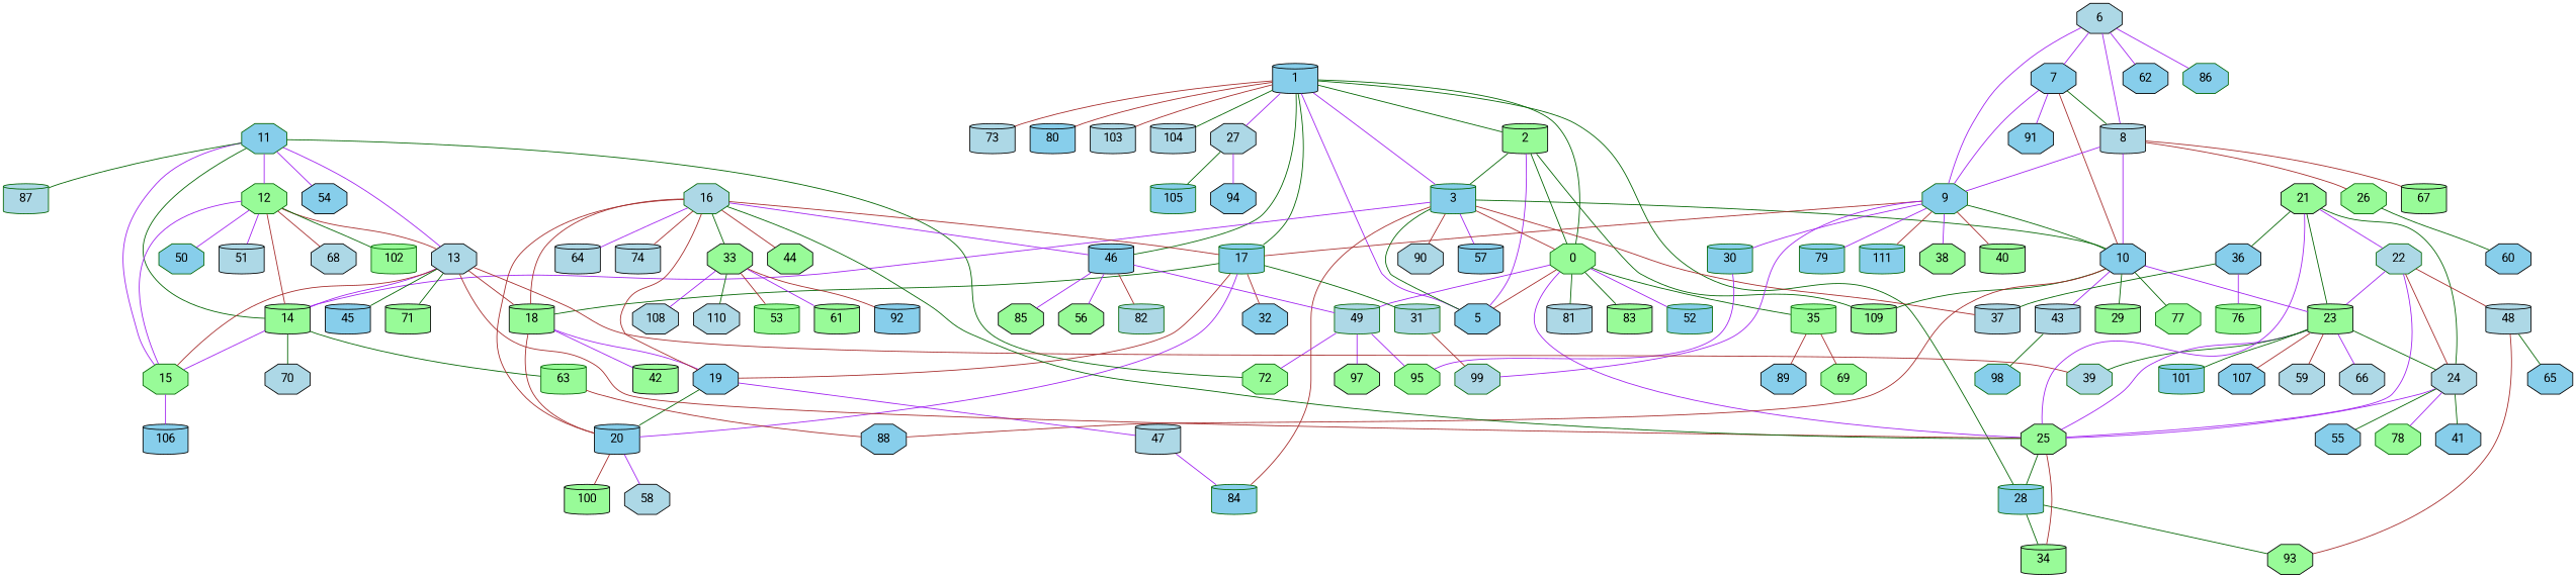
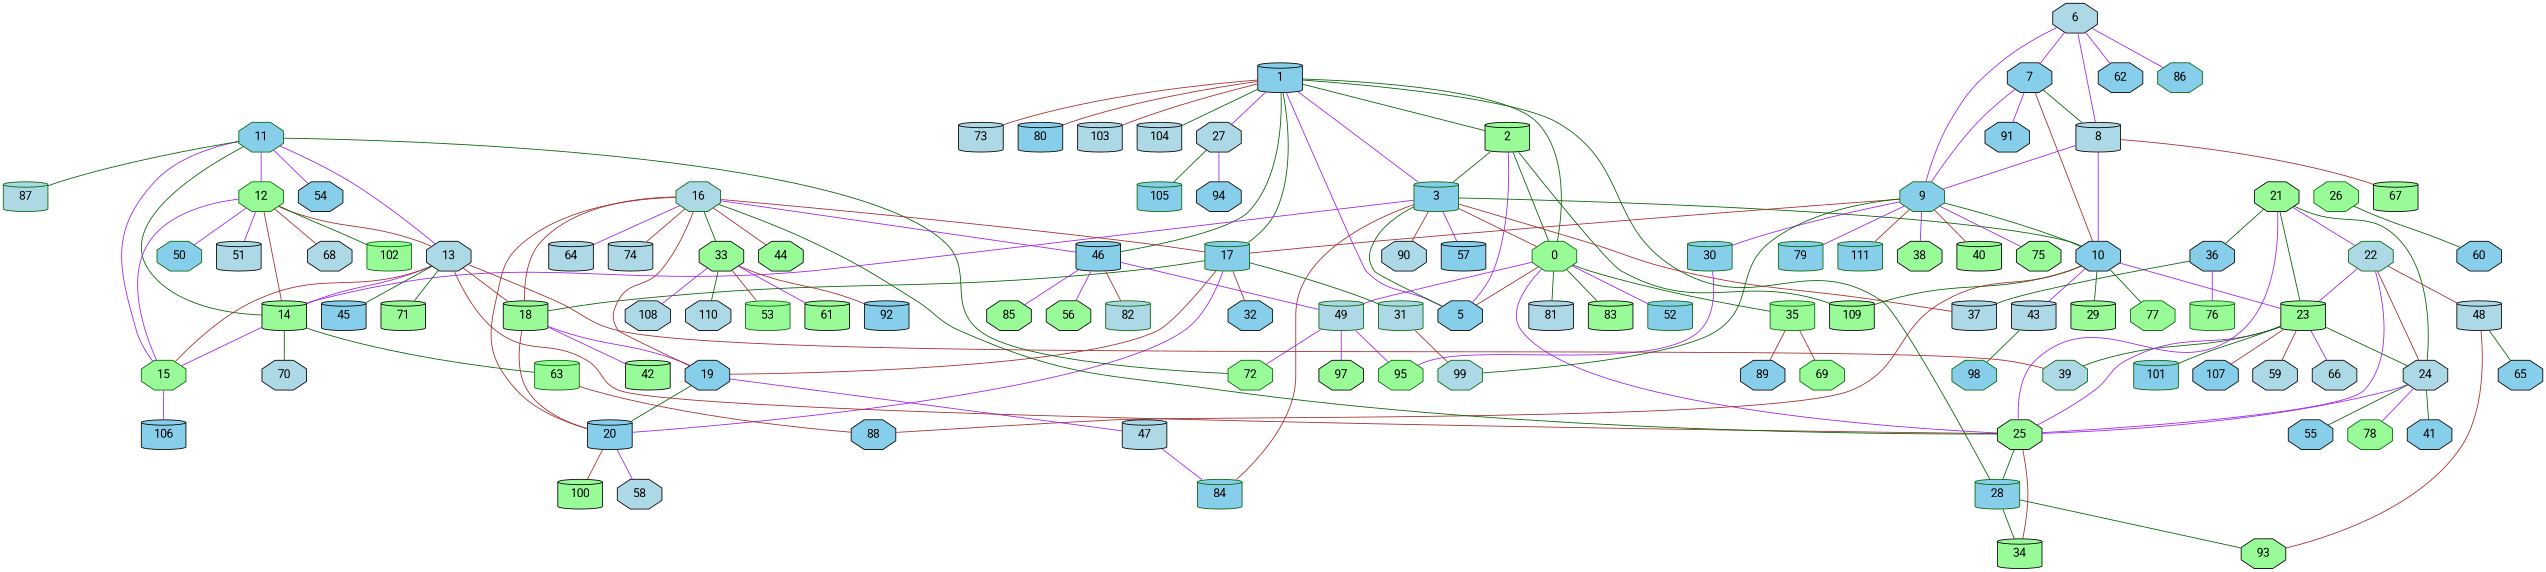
  graph {
    fontname=Roboto
    node [color=black fillcolor=skyblue fontname=Roboto shape=octagon style=filled]
    edge [color=purple fontname=Roboto]
    1 [shape=cylinder]
    2 [fillcolor=palegreen shape=cylinder]
    3 [color=darkgreen shape=cylinder]
    n4 [color=darkgreen fillcolor=palegreen label=0]
    5
    17 [color=darkgreen shape=cylinder]
    27 [fillcolor=lightblue]
    28 [color=darkgreen shape=cylinder]
    46 [shape=cylinder]
    73 [fillcolor=lightblue shape=cylinder]
    80 [shape=cylinder]
    103 [fillcolor=lightblue shape=cylinder]
    104 [fillcolor=lightblue shape=cylinder]
    109 [fillcolor=palegreen shape=cylinder]
    10
    14 [fillcolor=palegreen shape=cylinder]
    37 [fillcolor=lightblue shape=cylinder]
    57 [shape=cylinder]
    84 [color=darkgreen shape=cylinder]
    90 [fillcolor=lightblue]
    25 [fillcolor=palegreen]
    35 [color=darkgreen fillcolor=palegreen shape=cylinder]
    49 [color=darkgreen fillcolor=lightblue shape=cylinder]
    52 [color=darkgreen shape=cylinder]
    81 [fillcolor=lightblue shape=cylinder]
    83 [fillcolor=palegreen shape=cylinder]
    18 [fillcolor=palegreen shape=cylinder]
    19
    20 [shape=cylinder]
    31 [color=darkgreen fillcolor=lightblue shape=cylinder]
    32
    94
    105 [color=darkgreen shape=cylinder]
    34 [fillcolor=palegreen shape=cylinder]
    93 [fillcolor=palegreen]
    56 [fillcolor=palegreen]
    82 [color=darkgreen fillcolor=lightblue shape=cylinder]
    85 [fillcolor=palegreen]
    23 [fillcolor=palegreen shape=cylinder]
    29 [fillcolor=palegreen shape=cylinder]
    43 [fillcolor=lightblue shape=cylinder]
    77 [color=darkgreen fillcolor=palegreen]
    88
    15 [color=darkgreen fillcolor=palegreen]
    63 [color=darkgreen fillcolor=palegreen shape=cylinder]
    70 [fillcolor=lightblue]
    69 [color=darkgreen fillcolor=palegreen]
    89
    72 [color=darkgreen fillcolor=palegreen]
    95 [color=darkgreen fillcolor=palegreen]
    97 [fillcolor=palegreen]
    6 [fillcolor=lightblue]
    7
    8 [fillcolor=lightblue shape=cylinder]
    9 [color=darkgreen]
    62
    86 [color=darkgreen]
    91
    26 [color=darkgreen fillcolor=palegreen]
    67 [fillcolor=palegreen shape=cylinder]
    30 [color=darkgreen shape=cylinder]
    38 [fillcolor=palegreen]
    40 [fillcolor=palegreen shape=cylinder]
+   75 [fillcolor=palegreen]
    79 [color=darkgreen shape=cylinder]
    99 [color=darkgreen fillcolor=lightblue]
    111 [color=darkgreen shape=cylinder]
    60
    106 [shape=cylinder]
    39 [color=darkgreen fillcolor=lightblue]
    24 [fillcolor=lightblue]
    59 [fillcolor=lightblue]
    66 [fillcolor=lightblue]
    101 [color=darkgreen shape=cylinder]
    107
    98 [color=darkgreen]
    11 [color=darkgreen]
    12 [color=darkgreen fillcolor=palegreen]
    13 [fillcolor=lightblue]
    54
    87 [color=darkgreen fillcolor=lightblue shape=cylinder]
    50 [color=darkgreen]
    51 [fillcolor=lightblue shape=cylinder]
    68 [fillcolor=lightblue]
    102 [color=darkgreen fillcolor=palegreen shape=cylinder]
    45 [shape=cylinder]
    71 [fillcolor=palegreen shape=cylinder]
    42 [fillcolor=palegreen shape=cylinder]
    16 [color=darkgreen fillcolor=lightblue]
    33 [fillcolor=palegreen]
    44 [fillcolor=palegreen]
    64 [fillcolor=lightblue shape=cylinder]
    74 [fillcolor=lightblue shape=cylinder]
    47 [fillcolor=lightblue shape=cylinder]
    58 [fillcolor=lightblue]
    100 [fillcolor=palegreen shape=cylinder]
    53 [color=darkgreen fillcolor=palegreen shape=cylinder]
    61 [fillcolor=palegreen shape=cylinder]
    92 [shape=cylinder]
    108 [fillcolor=lightblue]
    110 [fillcolor=lightblue]
    21 [fillcolor=palegreen]
    22 [color=darkgreen fillcolor=lightblue]
    36
    48 [fillcolor=lightblue shape=cylinder]
    41
    55
    78 [color=darkgreen fillcolor=palegreen]
    76 [color=darkgreen fillcolor=palegreen shape=cylinder]
    65
    1 -- 2 [color=darkgreen]
    1 -- 3
    1 -- n4 [color=darkgreen]
    1 -- 5
    1 -- 17 [color=darkgreen]
    1 -- 27
    1 -- 28 [color=darkgreen]
    1 -- 46 [color=darkgreen]
    1 -- 73 [color=brown]
    1 -- 80 [color=brown]
    1 -- 103 [color=brown]
    1 -- 104 [color=darkgreen]
    2 -- 3 [color=darkgreen]
    2 -- n4 [color=darkgreen]
    2 -- 5
    2 -- 109 [color=darkgreen]
    3 -- n4 [color=brown]
    3 -- 5 [color=darkgreen]
    3 -- 10 [color=darkgreen]
    3 -- 14
    3 -- 37 [color=brown]
    3 -- 57
    3 -- 84 [color=brown]
    3 -- 90 [color=brown]
    n4 -- 5 [color=brown]
    n4 -- 25
    n4 -- 35 [color=darkgreen]
    n4 -- 49
    n4 -- 52
    n4 -- 81 [color=darkgreen]
    n4 -- 83 [color=darkgreen]
    17 -- 18 [color=darkgreen]
    17 -- 19 [color=brown]
    17 -- 20
    17 -- 31 [color=darkgreen]
    17 -- 32 [color=brown]
    27 -- 94
    27 -- 105 [color=darkgreen]
    28 -- 34 [color=darkgreen]
    28 -- 93 [color=darkgreen]
    46 -- 49
    46 -- 56
    46 -- 82 [color=brown]
    46 -- 85
    10 -- 109 [color=darkgreen]
    10 -- 23
    10 -- 29 [color=darkgreen]
    10 -- 43
    10 -- 77 [color=darkgreen]
    10 -- 88 [color=brown]
    14 -- 15
    14 -- 63 [color=darkgreen]
    14 -- 70 [color=darkgreen]
    25 -- 28 [color=darkgreen]
    25 -- 34 [color=brown]
    35 -- 69 [color=brown]
    35 -- 89 [color=brown]
    49 -- 72
    49 -- 95
    49 -- 97
    18 -- 19
    18 -- 20 [color=brown]
    18 -- 42
    19 -- 20 [color=darkgreen]
    19 -- 47
    20 -- 58
    20 -- 100 [color=brown]
    31 -- 99 [color=brown]
    23 -- 25
    23 -- 39 [color=darkgreen]
    23 -- 24 [color=darkgreen]
    23 -- 59 [color=brown]
    23 -- 66
    23 -- 101 [color=darkgreen]
    23 -- 107 [color=brown]
    43 -- 98 [color=darkgreen]
    15 -- 106
    63 -- 88 [color=brown]
    6 -- 7
    6 -- 8
    6 -- 9
    6 -- 62
    6 -- 86
    7 -- 10 [color=brown]
    7 -- 8 [color=darkgreen]
    7 -- 9
    7 -- 91
    8 -- 10
    8 -- 9
-   8 -- 26 [color=brown]
    8 -- 67 [color=brown]
    9 -- 17 [color=brown]
    9 -- 10 [color=darkgreen]
    9 -- 30
    9 -- 38
    9 -- 40 [color=brown]
+   9 -- 75
    9 -- 79
-   9 -- 99
+   9 -- 99 [color=darkgreen]
    9 -- 111 [color=brown]
    26 -- 60 [color=darkgreen]
    30 -- 95
    24 -- 25
    24 -- 41 [color=darkgreen]
    24 -- 55 [color=darkgreen]
    24 -- 78
    11 -- 14 [color=darkgreen]
    11 -- 15
    11 -- 72 [color=darkgreen]
    11 -- 12
    11 -- 13
    11 -- 54
    11 -- 87 [color=darkgreen]
    12 -- 14 [color=brown]
    12 -- 15
    12 -- 13 [color=brown]
    12 -- 50
    12 -- 51
    12 -- 68 [color=brown]
    12 -- 102 [color=darkgreen]
    13 -- 14
    13 -- 25 [color=brown]
    13 -- 18 [color=brown]
    13 -- 15 [color=brown]
    13 -- 39 [color=brown]
    13 -- 45 [color=darkgreen]
    13 -- 71 [color=darkgreen]
    16 -- 17 [color=brown]
    16 -- 46
    16 -- 25 [color=darkgreen]
    16 -- 18 [color=brown]
    16 -- 19 [color=brown]
    16 -- 20 [color=brown]
    16 -- 33 [color=darkgreen]
    16 -- 44 [color=brown]
    16 -- 64
    16 -- 74 [color=brown]
    33 -- 53 [color=brown]
    33 -- 61
    33 -- 92 [color=brown]
    33 -- 108
    33 -- 110 [color=darkgreen]
    47 -- 84
    21 -- 25
    21 -- 23 [color=darkgreen]
    21 -- 24 [color=darkgreen]
    21 -- 22
    21 -- 36 [color=darkgreen]
    22 -- 25
    22 -- 23
    22 -- 24 [color=brown]
    22 -- 48 [color=brown]
    36 -- 37 [color=darkgreen]
    36 -- 76
    48 -- 93 [color=brown]
    48 -- 65 [color=darkgreen]
  }
